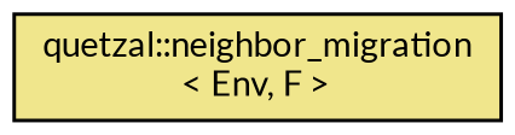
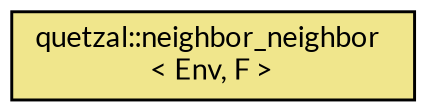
  digraph {
    rankdir=LR
    fontname=Lato
-   n1 [color=black fillcolor=khaki fontname=Lato fontsize=10 height=0.2 label="quetzal::neighbor_migration\l\< Env, F \>" shape=box style=filled width=0.4]
+   n1 [color=black fillcolor=khaki fontname=Lato fontsize=10 height=0.2 label="quetzal::neighbor_neighbor\l\< Env, F \>" shape=box style=filled width=0.4]
  }
